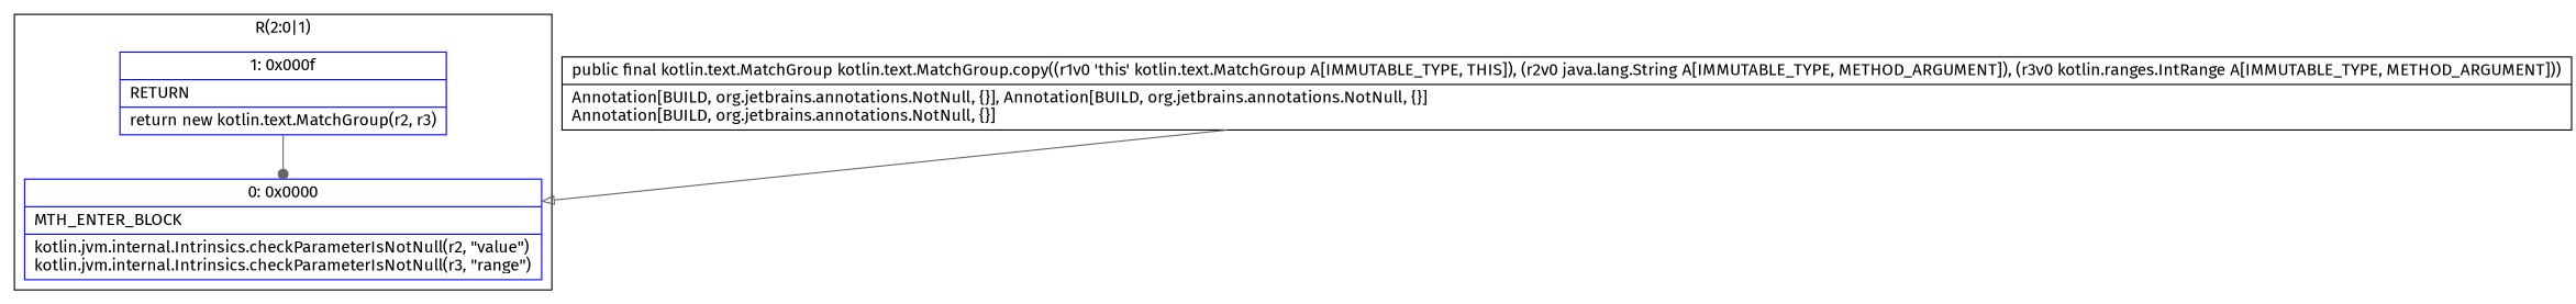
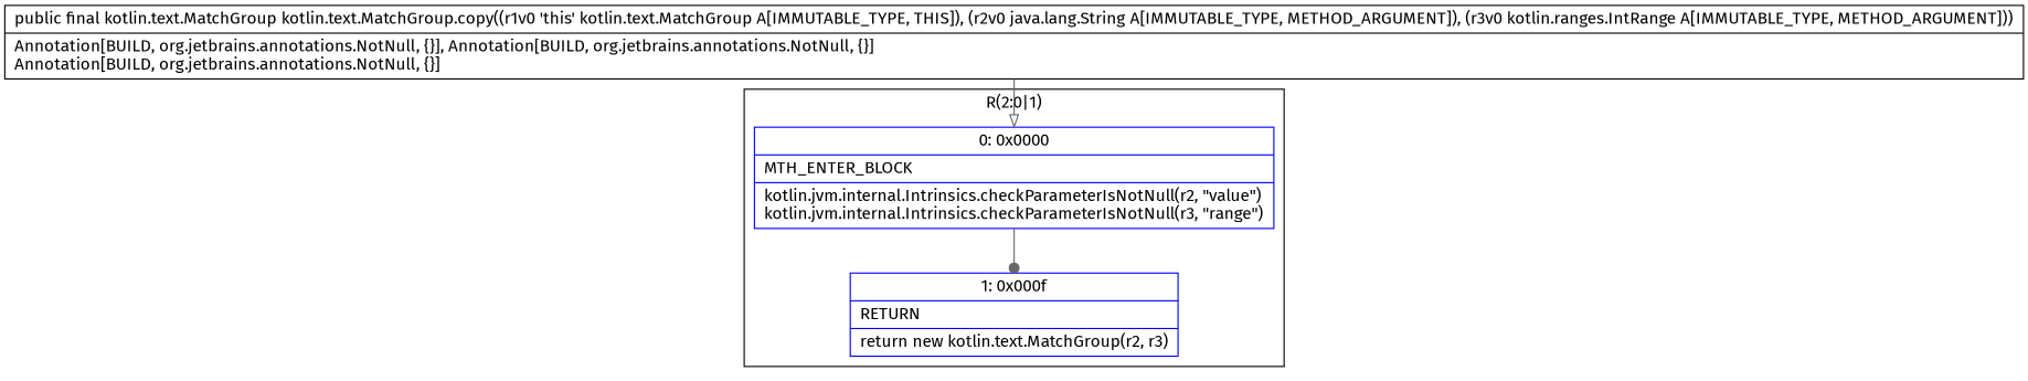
  digraph {
    fontname="Fira Sans"
    node [color=blue shape=record fontname="Fira Sans"]
    edge [color=gray40 fontname="Fira Sans"]
    n1 [label="{0\:\ 0x0000|MTH_ENTER_BLOCK\l|kotlin.jvm.internal.Intrinsics.checkParameterIsNotNull(r2, \"value\")\lkotlin.jvm.internal.Intrinsics.checkParameterIsNotNull(r3, \"range\")\l}"]
    n2 [label="{1\:\ 0x000f|RETURN\l|return new kotlin.text.MatchGroup(r2, r3)\l}"]
    n3 [label="{public final kotlin.text.MatchGroup kotlin.text.MatchGroup.copy((r1v0 'this' kotlin.text.MatchGroup A[IMMUTABLE_TYPE, THIS]), (r2v0 java.lang.String A[IMMUTABLE_TYPE, METHOD_ARGUMENT]), (r3v0 kotlin.ranges.IntRange A[IMMUTABLE_TYPE, METHOD_ARGUMENT]))  | Annotation[BUILD, org.jetbrains.annotations.NotNull, \{\}], Annotation[BUILD, org.jetbrains.annotations.NotNull, \{\}]\lAnnotation[BUILD, org.jetbrains.annotations.NotNull, \{\}]\l}" color=""]
    subgraph cluster_1 {
      label="R(2:0|1)"
      n1
      n2
    }
-   n2 -> n1 [arrowhead=dot]
+   n1 -> n2 [arrowhead=dot]
    n3 -> n1 [arrowhead=onormal]
  }
